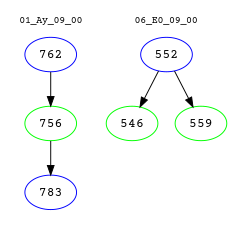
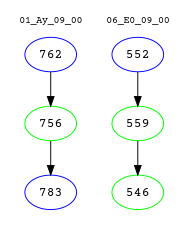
  digraph {
    fontname="Courier Prime"
    node [color=blue fontname="Courier Prime"]
    edge [color=black fontname="Courier Prime"]
    n1 [label=762]
    n2 [color=green label=756]
    n3 [label=783]
    n4 [label=552]
    n5 [color=green label=546]
    n6 [color=green label=559]
    subgraph cluster_1 {
      color=white
      fontsize=10
      label="01_Ay_09_00"
      n1
      n2
      n3
    }
    subgraph cluster_2 {
      color=white
      fontsize=10
      label="06_E0_09_00"
      n4
      n5
      n6
    }
    n1 -> n2
    n2 -> n3
-   n4 -> n5
+   n6 -> n5
    n4 -> n6
  }
